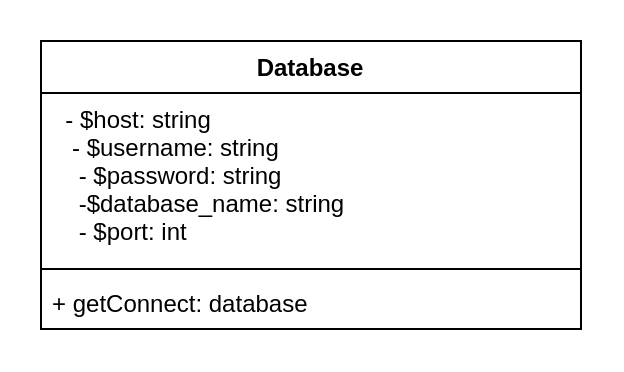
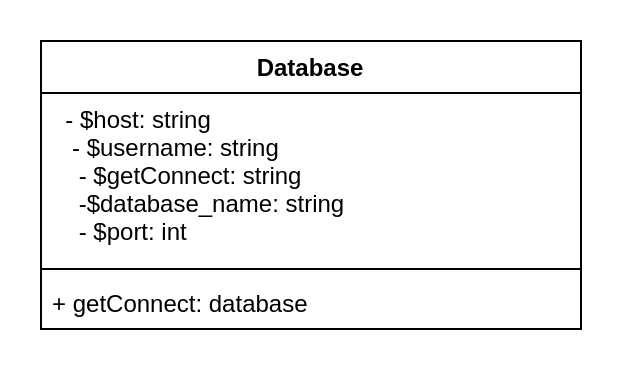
  <mxCell id="0" />
  <mxCell id="1" parent="0" />
  <mxCell id="2" value="Database" style="swimlane;fontStyle=1;align=center;verticalAlign=top;childLayout=stackLayout;horizontal=1;startSize=26;horizontalStack=0;resizeParent=1;resizeParentMax=0;resizeLast=0;collapsible=1;marginBottom=0;" vertex="1" parent="1"><mxGeometry x="20" y="20" width="270" height="144" as="geometry" /></mxCell>
- <mxCell id="3" value="  - $host: string&#10;   - $username: string&#10;    - $password: string&#10;    -$database_name: string&#10;    - $port: int&#10;   " style="text;strokeColor=none;fillColor=none;align=left;verticalAlign=top;spacingLeft=4;spacingRight=4;overflow=hidden;rotatable=0;points=[[0,0.5],[1,0.5]];portConstraint=eastwest;" vertex="1" parent="2"><mxGeometry y="26" width="270" height="84" as="geometry" /></mxCell>
+ <mxCell id="3" value="  - $host: string&#10;   - $username: string&#10;    - $getConnect: string&#10;    -$database_name: string&#10;    - $port: int&#10;   " style="text;strokeColor=none;fillColor=none;align=left;verticalAlign=top;spacingLeft=4;spacingRight=4;overflow=hidden;rotatable=0;points=[[0,0.5],[1,0.5]];portConstraint=eastwest;" vertex="1" parent="2"><mxGeometry y="26" width="270" height="84" as="geometry" /></mxCell>
  <mxCell id="4" value="" style="line;strokeWidth=1;fillColor=none;align=left;verticalAlign=middle;spacingTop=-1;spacingLeft=3;spacingRight=3;rotatable=0;labelPosition=right;points=[];portConstraint=eastwest;" vertex="1" parent="2"><mxGeometry y="110" width="270" height="8" as="geometry" /></mxCell>
  <mxCell id="5" value="+ getConnect: database" style="text;strokeColor=none;fillColor=none;align=left;verticalAlign=top;spacingLeft=4;spacingRight=4;overflow=hidden;rotatable=0;points=[[0,0.5],[1,0.5]];portConstraint=eastwest;" vertex="1" parent="2"><mxGeometry y="118" width="270" height="26" as="geometry" /></mxCell>
